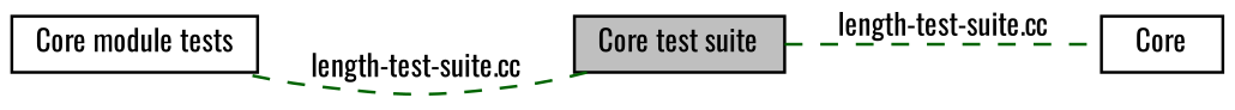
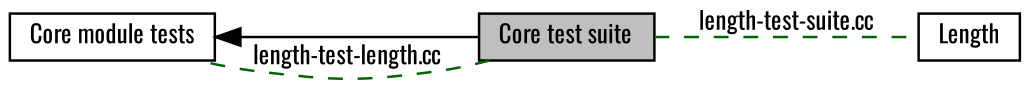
  digraph {
    fontname=Oswald
    rankdir=LR
    node [color=black fillcolor=white fontname=Oswald fontsize=10 shape=box style=filled]
    edge [dir=none fontname=Oswald fontsize=10 labelfontname=Helvetica labelfontsize=10 shape=plaintext style=dashed color=darkgreen]
    n1 [height=0.2 label="Core module tests" width=0.4]
    n2 [fillcolor=grey75 fontcolor=black height=0.2 label="Core test suite" width=0.4]
-   n3 [height=0.2 label=Core width=0.4]
-   n2 -> n1 [label="length-test-suite.cc"]
+   n3 [height=0.2 label=Length width=0.4]
+   n1 -> n2 [dir=back style=solid color=""]
+   n2 -> n1 [label="length-test-length.cc"]
    n2 -> n3 [label="length-test-suite.cc"]
  }
